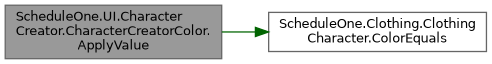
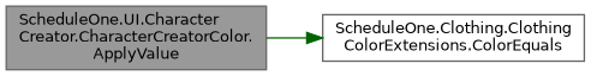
  digraph {
    rankdir=LR
    node [fontname=Helvetica fontsize=10 shape=box style=filled]
    n1 [color=gray40 fillcolor=grey60 fontcolor=black height=0.2 label="ScheduleOne.UI.Character\lCreator.CharacterCreatorColor.\lApplyValue" width=0.4]
-   n2 [color=grey40 fillcolor=white height=0.2 label="ScheduleOne.Clothing.Clothing\lCharacter.ColorEquals" width=0.4]
+   n2 [color=grey40 fillcolor=white height=0.2 label="ScheduleOne.Clothing.Clothing\lColorExtensions.ColorEquals" width=0.4]
    n1 -> n2 [color=darkgreen fontname=Helvetica fontsize=10 labelfontname=Helvetica labelfontsize=10 style=solid]
  }
